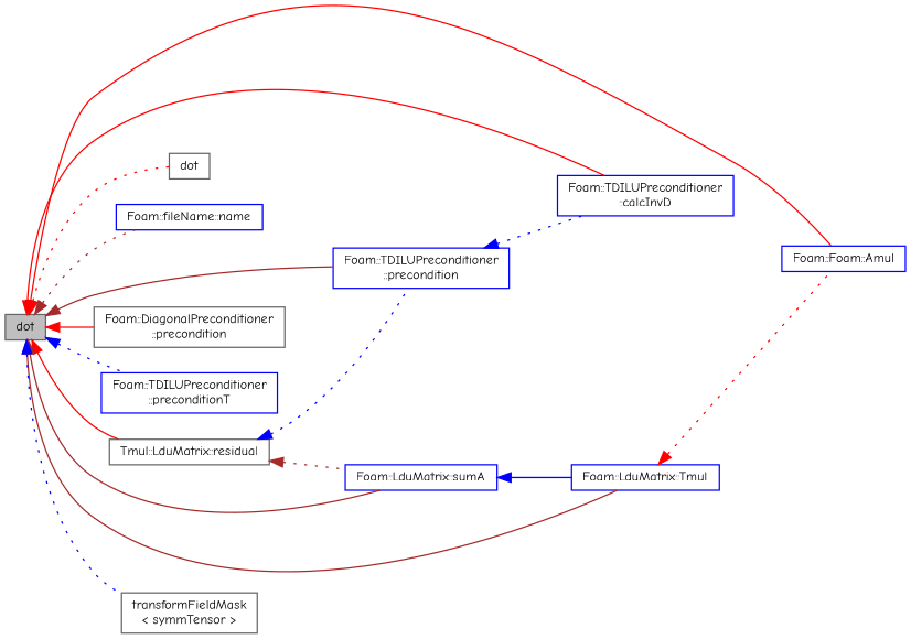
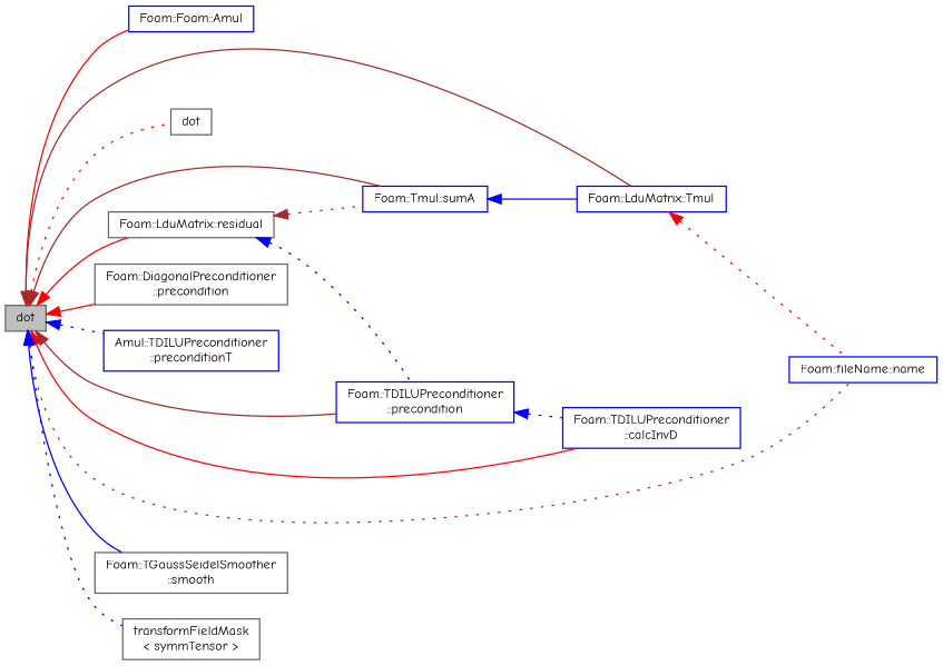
  digraph {
    fontname="Comic Neue"
    rankdir=LR
    node [color=blue fontname="Comic Neue" fontsize=10 shape=record]
    edge [color=red dir=back fontname="Comic Neue" fontsize=10 labelfontname=Helvetica labelfontsize=10 style=solid]
    n1 [color=gray40 fillcolor=grey75 fontcolor=black height=0.2 label=dot style=filled width=0.4]
    n2 [height=0.2 label="Foam::Foam::Amul" width=0.4]
    n3 [height=0.2 label="Foam::TDILUPreconditioner\l::calcInvD" width=0.4]
    n4 [color=gray40 height=0.2 label=dot width=0.4]
    n5 [height=0.2 label="Foam::fileName::name" width=0.4]
    n6 [height=0.2 label="Foam::TDILUPreconditioner\l::precondition" width=0.4]
    n7 [color=gray40 height=0.2 label="Foam::DiagonalPreconditioner\l::precondition" width=0.4]
-   n8 [height=0.2 label="Foam::TDILUPreconditioner\l::preconditionT" width=0.4]
-   n9 [color=gray40 height=0.2 label="Tmul::LduMatrix::residual" width=0.4]
-   n10 [height=0.2 label="Foam::LduMatrix::sumA" width=0.4]
+   n8 [height=0.2 label="Amul::TDILUPreconditioner\l::preconditionT" width=0.4]
+   n9 [color=gray40 height=0.2 label="Foam::LduMatrix::residual" width=0.4]
+   n10 [height=0.2 label="Foam::Tmul::sumA" width=0.4]
    n11 [height=0.2 label="Foam::LduMatrix::Tmul" width=0.4]
+   n12 [color=gray40 height=0.2 label="Foam::TGaussSeidelSmoother\l::smooth" width=0.4]
    n13 [color=gray40 height=0.2 label="transformFieldMask\l\< symmTensor \>" width=0.4]
    n1 -> n2
    n1 -> n3
    n1 -> n4 [style=dotted]
    n1 -> n5 [color=brown style=dotted]
    n1 -> n6 [color=brown]
    n1 -> n7
    n1 -> n8 [color=blue style=dotted]
    n1 -> n9
    n1 -> n10 [color=brown]
    n1 -> n11 [color=brown]
+   n1 -> n12 [color=blue]
    n1 -> n13 [color=blue style=dotted]
    n6 -> n3 [color=blue style=dotted]
    n9 -> n6 [color=blue style=dotted]
    n9 -> n10 [color=brown style=dotted]
    n10 -> n11 [color=blue]
-   n11 -> n2 [style=dotted]
+   n11 -> n5 [style=dotted]
  }
